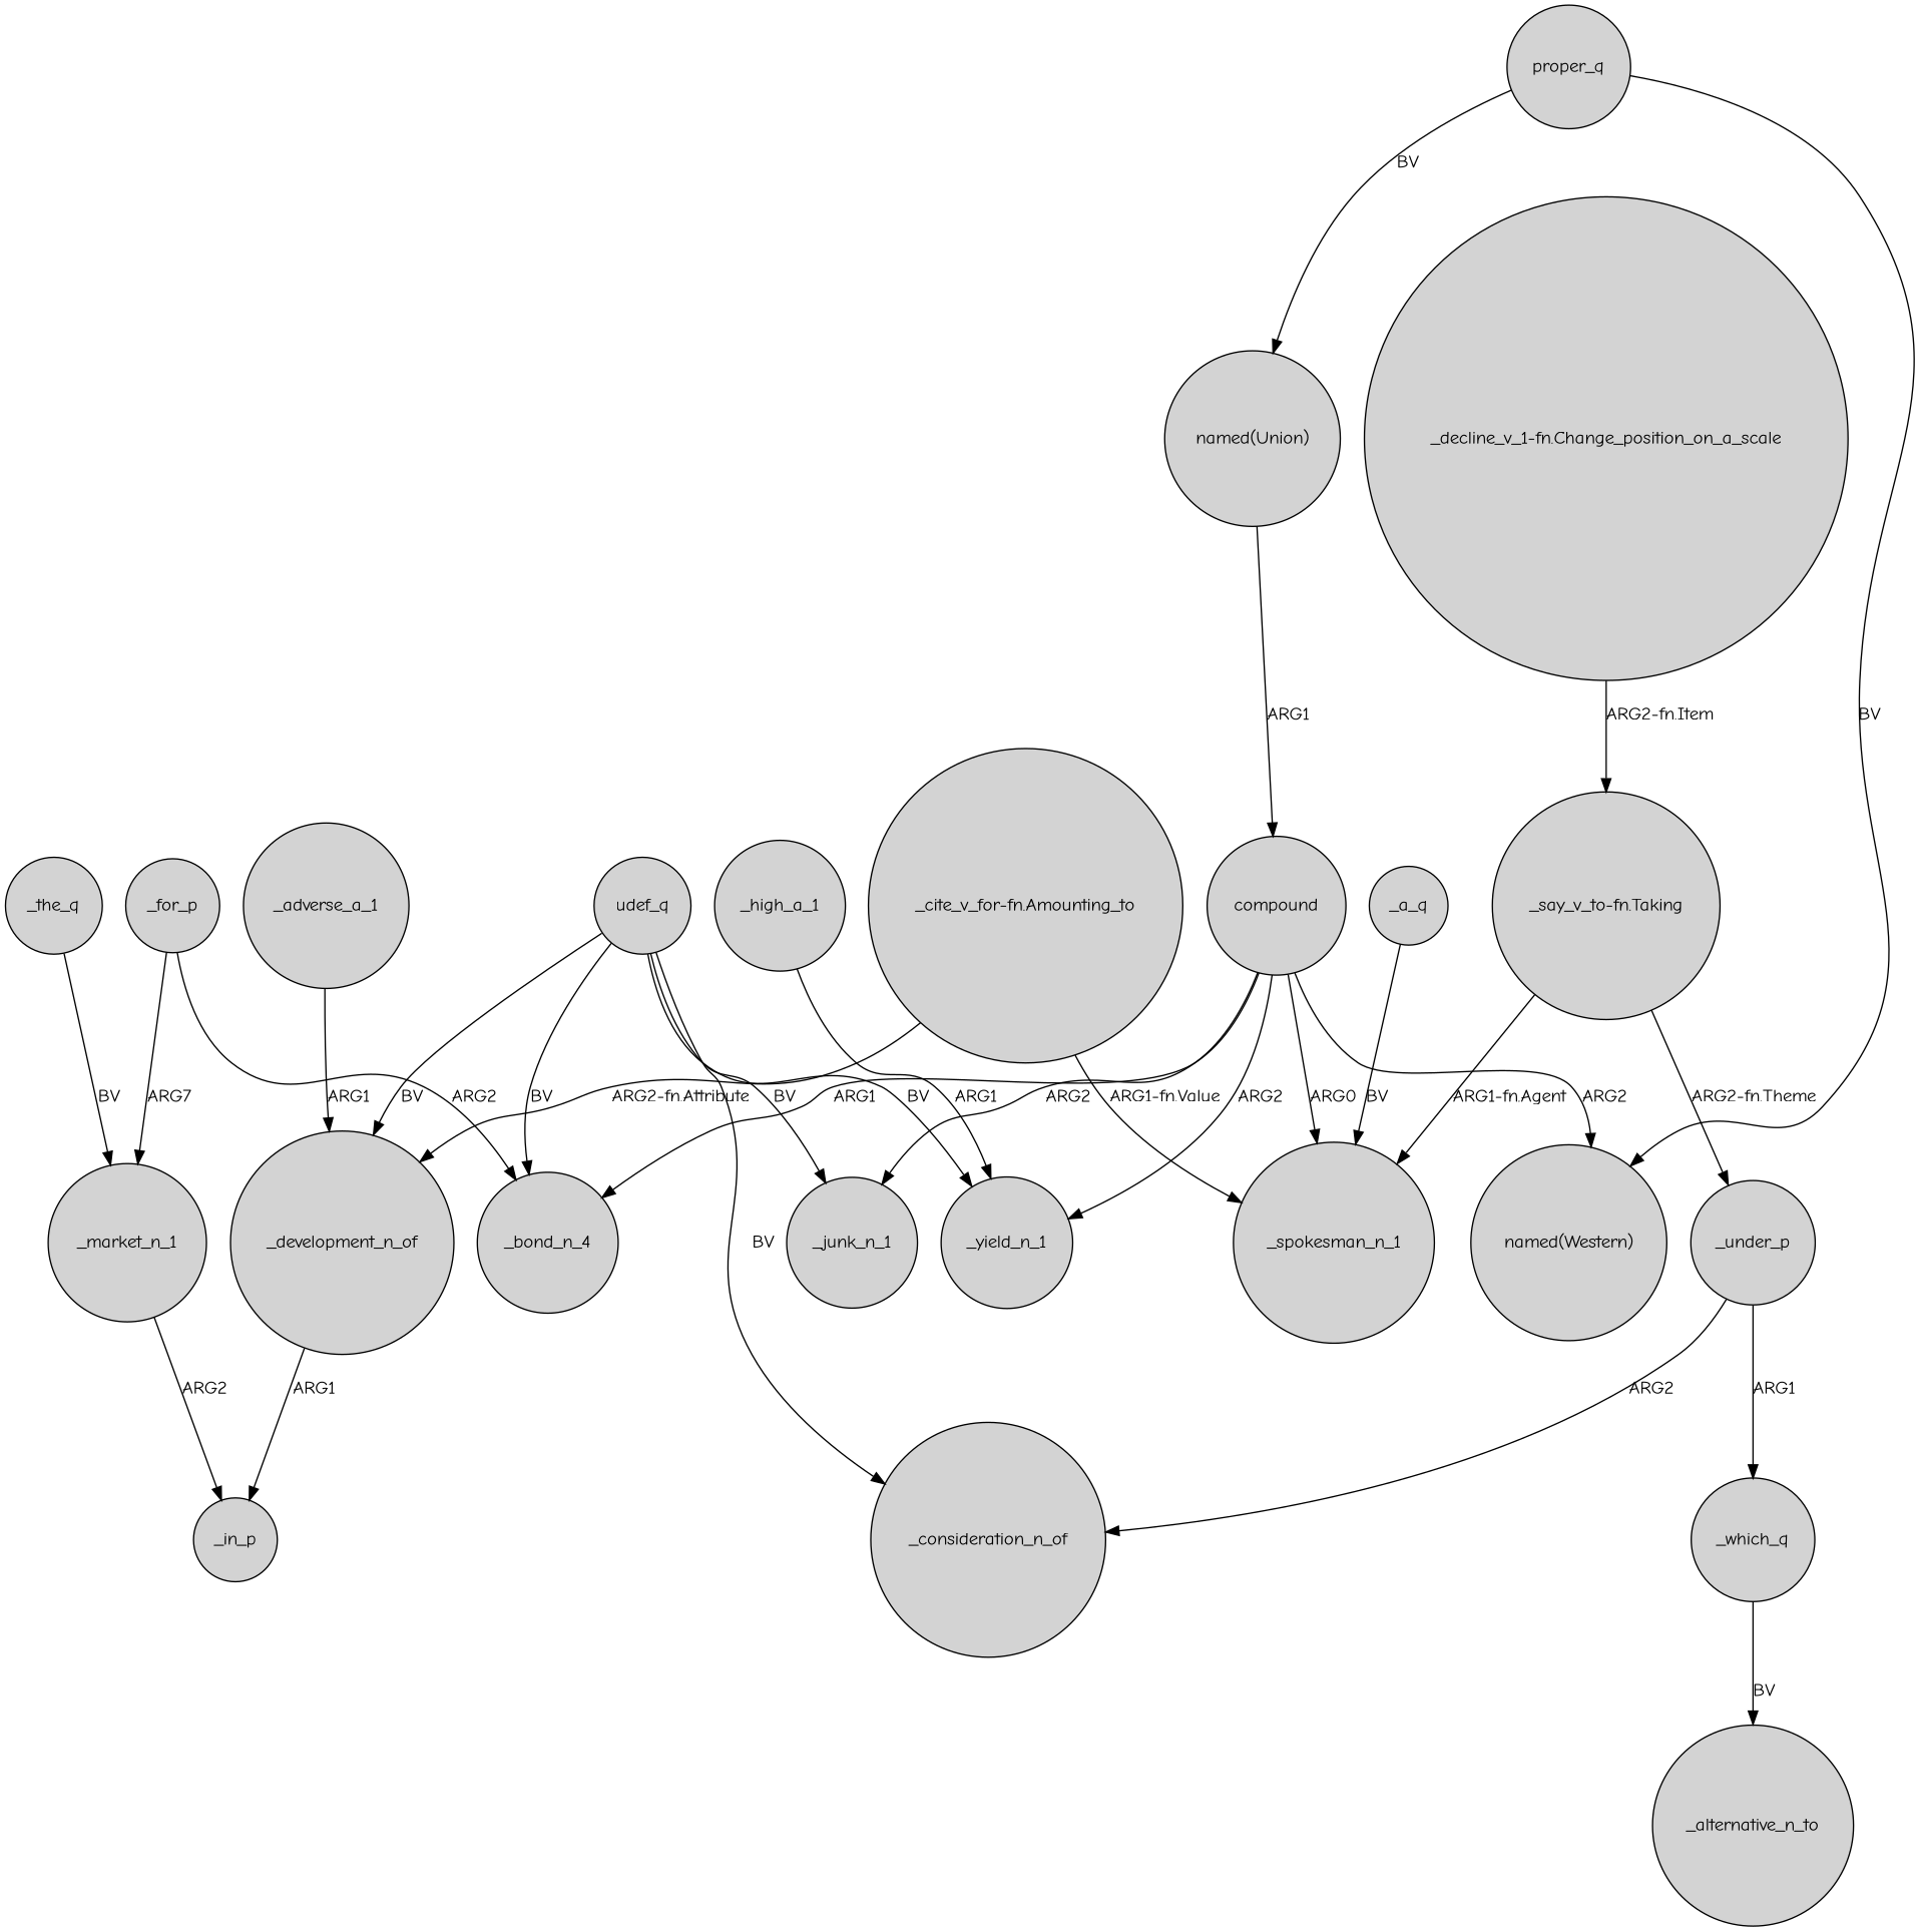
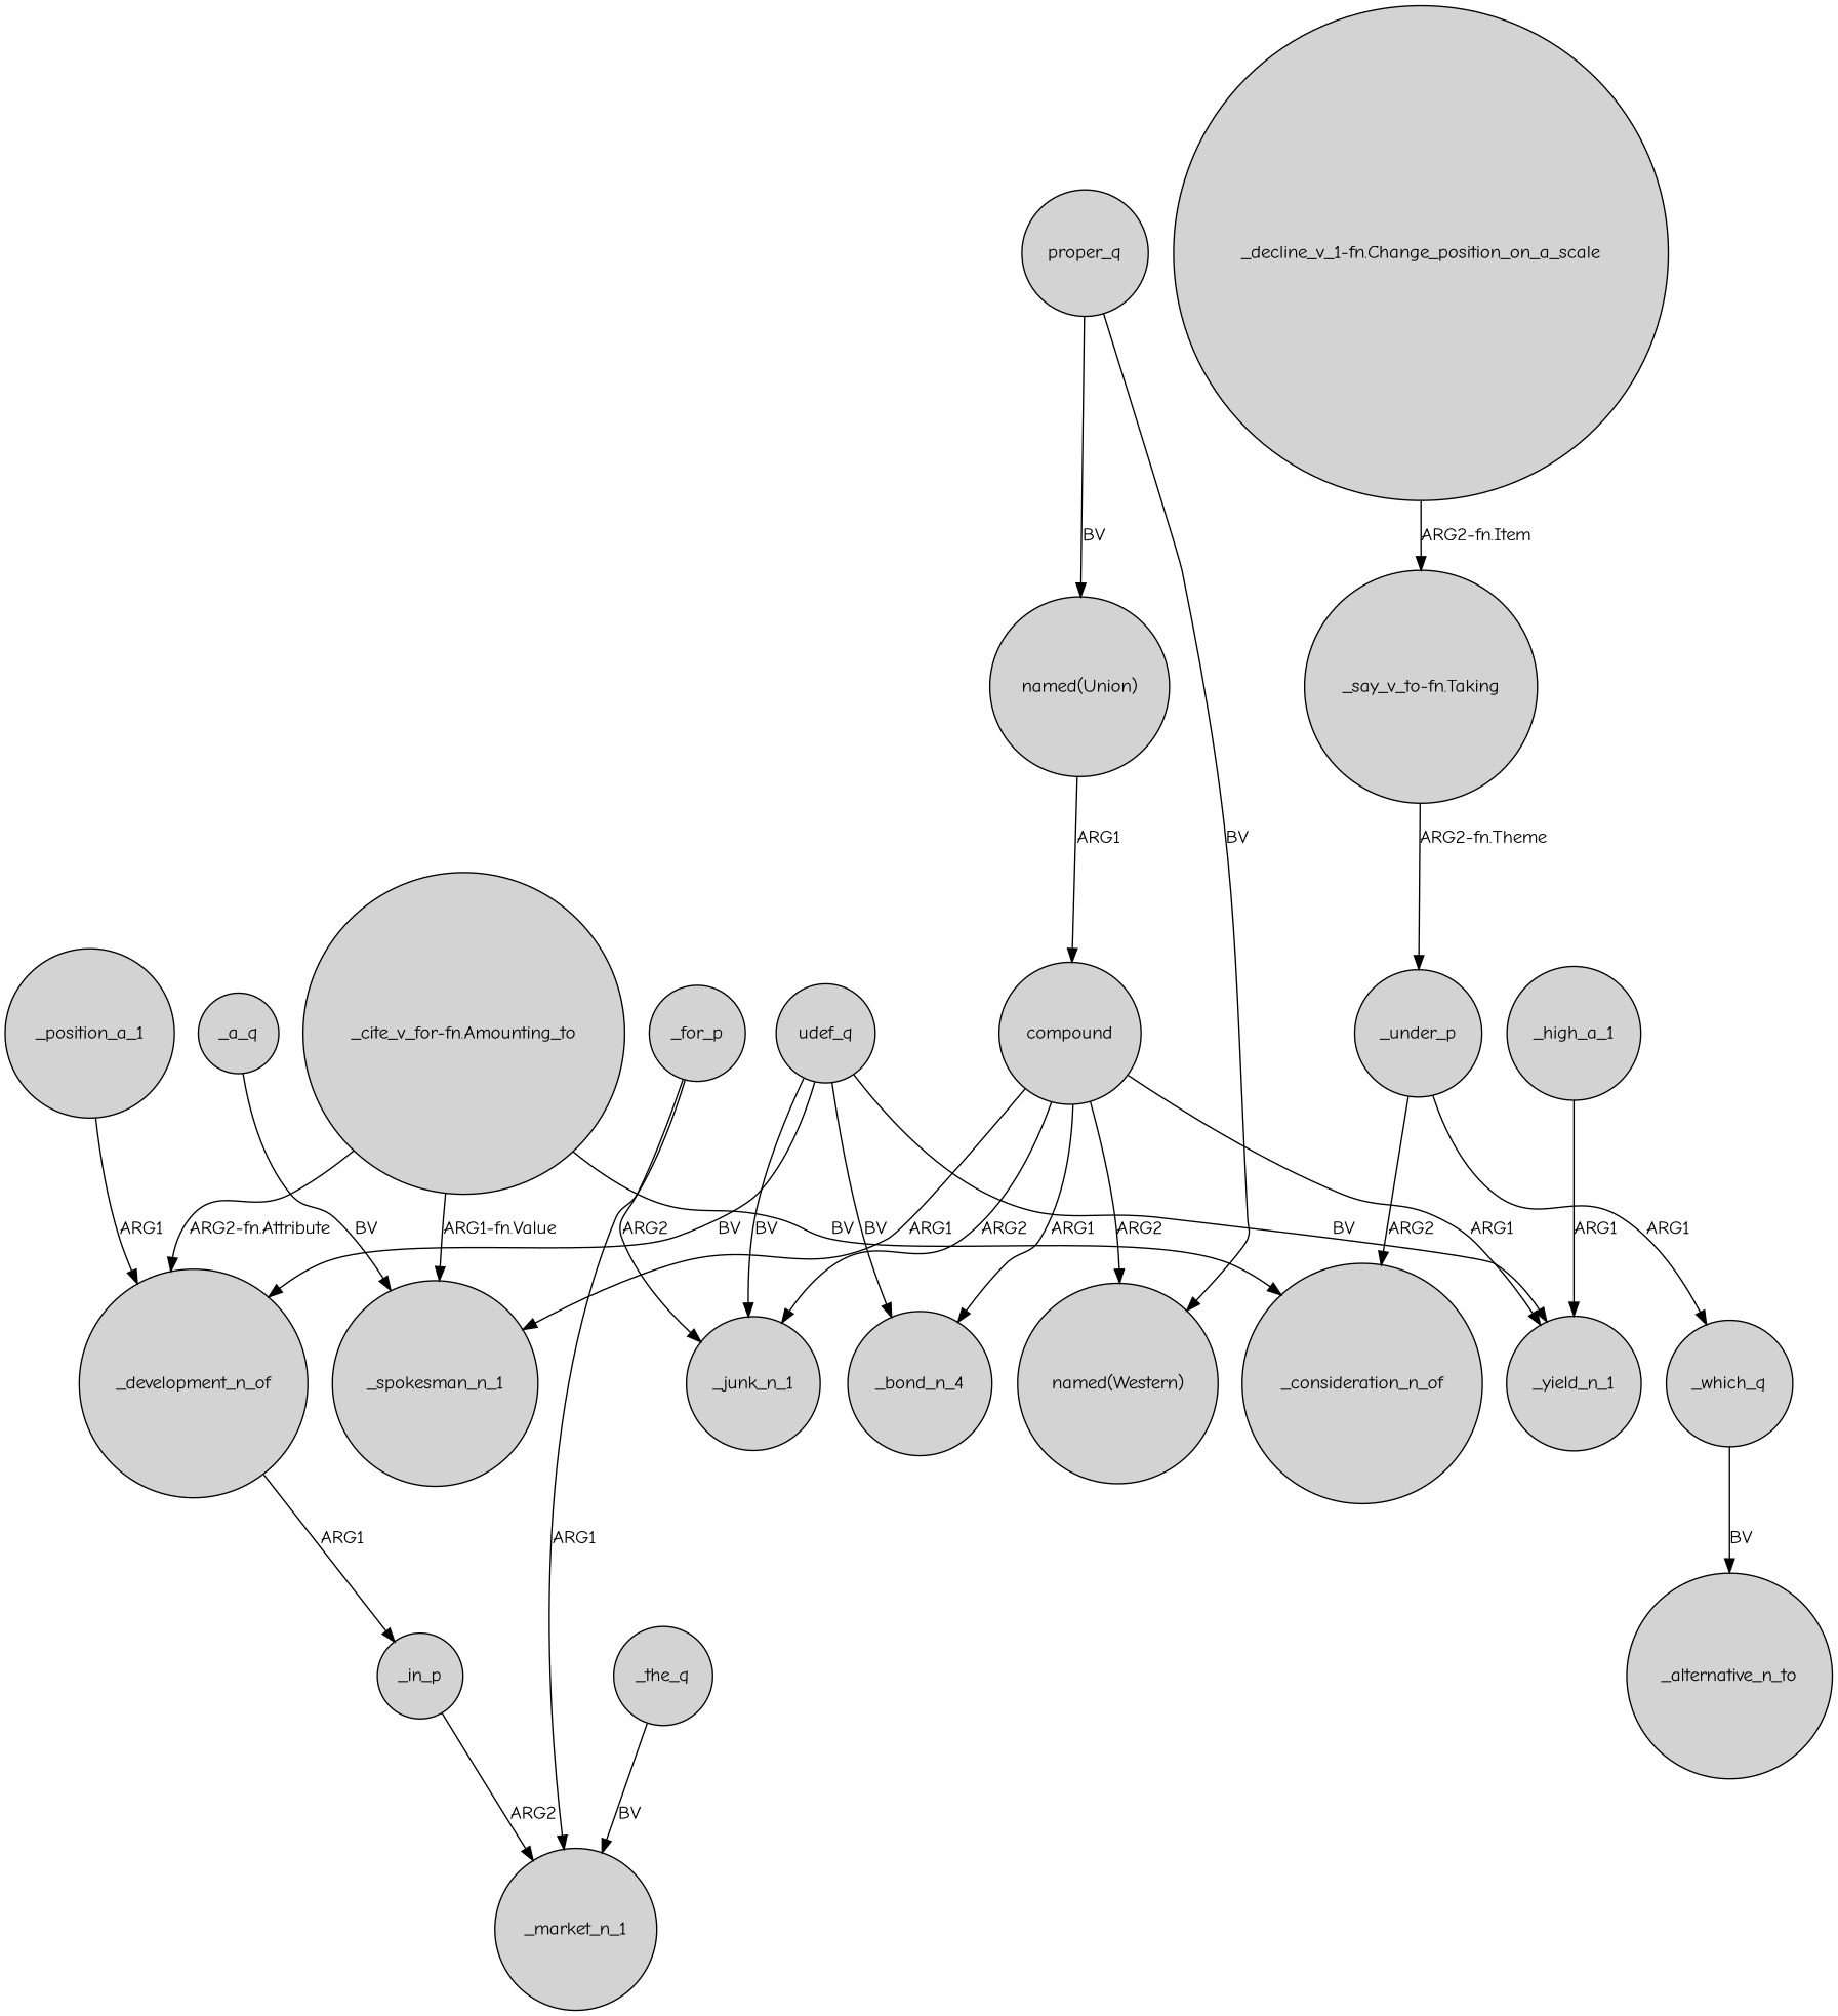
  digraph {
    fontname="Comic Neue"
    node [fontname="Comic Neue" shape=circle style=filled]
    edge [fontname="Comic Neue"]
    compound
    _spokesman_n_1
    n3 [label=_bond_n_4]
    "named(Western)"
    _yield_n_1
    _junk_n_1
    "named(Union)"
    udef_q
    _development_n_of
    _consideration_n_of
    _in_p
    proper_q
    "_cite_v_for-fn.Amounting_to"
    "_decline_v_1-fn.Change_position_on_a_scale"
    "_say_v_to-fn.Taking"
    _under_p
    _which_q
    _for_p
    _market_n_1
    _the_q
    _alternative_n_to
    _high_a_1
-   _adverse_a_1
+   _adverse_a_1 [label=_position_a_1]
    _a_q
-   compound -> _spokesman_n_1 [label=ARG0]
+   compound -> _spokesman_n_1 [label=ARG1]
    compound -> n3 [label=ARG1]
    compound -> "named(Western)" [label=ARG2]
-   compound -> _yield_n_1 [label=ARG2]
+   compound -> _yield_n_1 [label=ARG1]
    compound -> _junk_n_1 [label=ARG2]
    "named(Union)" -> compound [label=ARG1]
    udef_q -> n3 [label=BV]
    udef_q -> _yield_n_1 [label=BV]
    udef_q -> _junk_n_1 [label=BV]
    udef_q -> _development_n_of [label=BV]
-   udef_q -> _consideration_n_of [label=BV]
+   "_cite_v_for-fn.Amounting_to" -> _consideration_n_of [label=BV]
    _development_n_of -> _in_p [label=ARG1]
-   _market_n_1 -> _in_p [label=ARG2]
+   _in_p -> _market_n_1 [label=ARG2]
    proper_q -> "named(Western)" [label=BV]
    proper_q -> "named(Union)" [label=BV]
    "_cite_v_for-fn.Amounting_to" -> _spokesman_n_1 [label="ARG1-fn.Value"]
    "_cite_v_for-fn.Amounting_to" -> _development_n_of [label="ARG2-fn.Attribute"]
    "_decline_v_1-fn.Change_position_on_a_scale" -> "_say_v_to-fn.Taking" [label="ARG2-fn.Item"]
-   "_say_v_to-fn.Taking" -> _spokesman_n_1 [label="ARG1-fn.Agent"]
    "_say_v_to-fn.Taking" -> _under_p [label="ARG2-fn.Theme"]
    _under_p -> _consideration_n_of [label=ARG2]
    _under_p -> _which_q [label=ARG1]
    _which_q -> _alternative_n_to [label=BV]
-   _for_p -> n3 [label=ARG2]
-   _for_p -> _market_n_1 [label=ARG7]
+   _for_p -> _junk_n_1 [label=ARG2]
+   _for_p -> _market_n_1 [label=ARG1]
    _the_q -> _market_n_1 [label=BV]
    _high_a_1 -> _yield_n_1 [label=ARG1]
    _adverse_a_1 -> _development_n_of [label=ARG1]
    _a_q -> _spokesman_n_1 [label=BV]
  }
